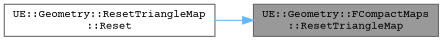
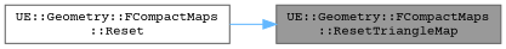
  digraph {
    rankdir=RL
    fontname="Courier Prime"
    node [fontname="Courier Prime" fontsize=10 shape=box style=filled]
    n1 [color=gray40 fillcolor=grey60 fontcolor=black height=0.2 label="UE::Geometry::FCompactMaps\l::ResetTriangleMap" width=0.4]
-   n2 [color=grey40 fillcolor=white height=0.2 label="UE::Geometry::ResetTriangleMap\l::Reset" width=0.4]
+   n2 [color=grey40 fillcolor=white height=0.2 label="UE::Geometry::FCompactMaps\l::Reset" width=0.4]
    n1 -> n2 [color=steelblue1 dir=back fontname="Courier Prime" fontsize=10 labelfontname=Helvetica labelfontsize=10 style=solid]
  }
